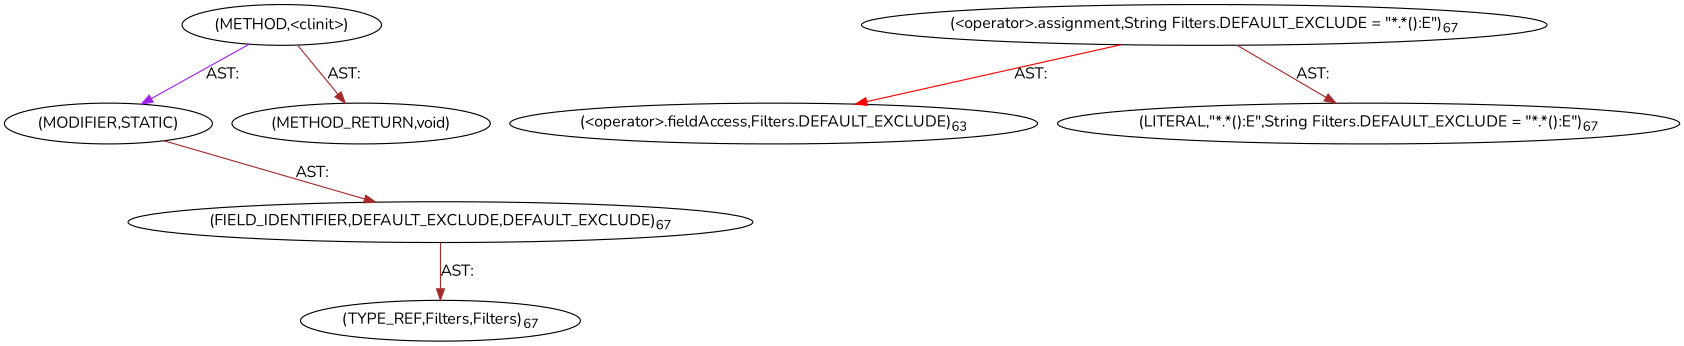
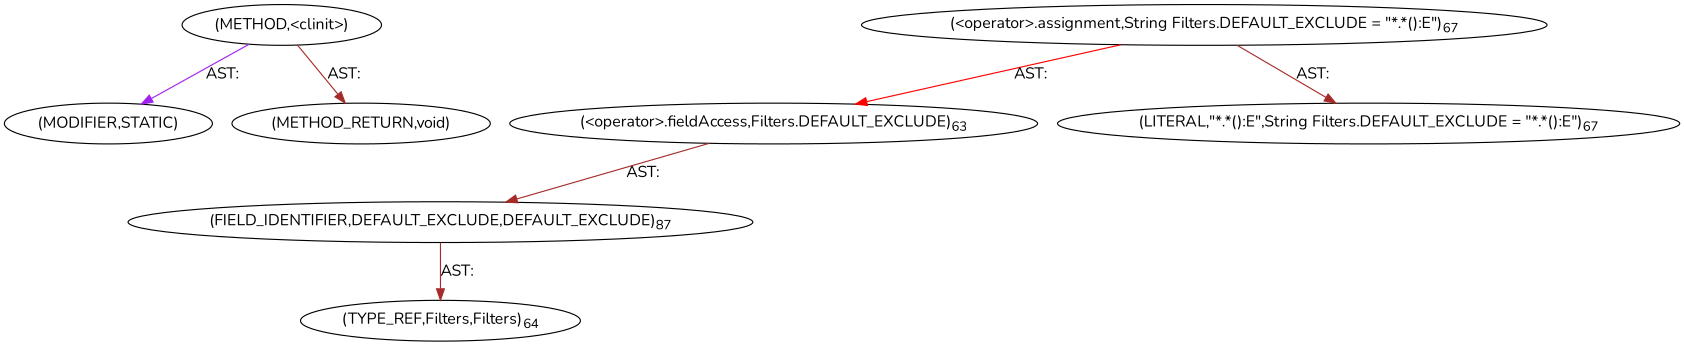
  digraph {
    fontname=Nunito
    node [fontname=Nunito]
    edge [color=brown fontname=Nunito]
    n1 [label=<(METHOD,&lt;clinit&gt;)>]
    n2 [label=<(MODIFIER,STATIC)>]
    n3 [label=<(METHOD_RETURN,void)>]
    n4 [label=<(&lt;operator&gt;.assignment,String Filters.DEFAULT_EXCLUDE = &quot;*.*():E&quot;)<SUB>67</SUB>>]
    n5 [label=<(&lt;operator&gt;.fieldAccess,Filters.DEFAULT_EXCLUDE)<SUB>63</SUB>>]
    n6 [label=<(LITERAL,&quot;*.*():E&quot;,String Filters.DEFAULT_EXCLUDE = &quot;*.*():E&quot;)<SUB>67</SUB>>]
-   n7 [label=<(FIELD_IDENTIFIER,DEFAULT_EXCLUDE,DEFAULT_EXCLUDE)<SUB>67</SUB>>]
-   n8 [label=<(TYPE_REF,Filters,Filters)<SUB>67</SUB>>]
+   n7 [label=<(FIELD_IDENTIFIER,DEFAULT_EXCLUDE,DEFAULT_EXCLUDE)<SUB>87</SUB>>]
+   n8 [label=<(TYPE_REF,Filters,Filters)<SUB>64</SUB>>]
    n1 -> n2 [color=purple label="AST: "]
    n1 -> n3 [label="AST: "]
    n4 -> n5 [color=red label="AST: "]
    n4 -> n6 [label="AST: "]
-   n2 -> n7 [label="AST: "]
+   n5 -> n7 [label="AST: "]
    n7 -> n8 [label="AST: "]
  }
